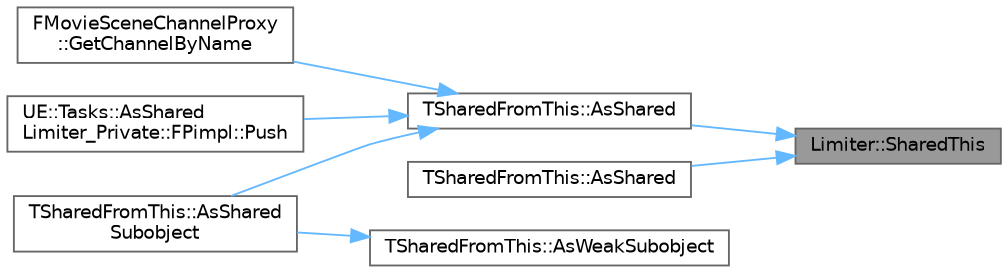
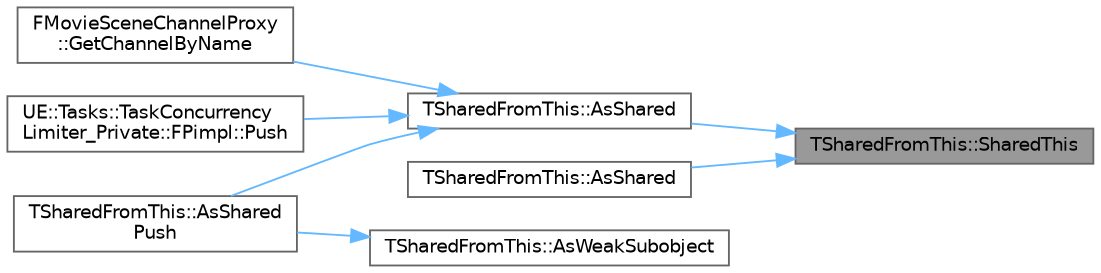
  digraph {
    rankdir=RL
    node [color=grey40 fillcolor=white fontname=Helvetica fontsize=10 shape=box style=filled]
    edge [color=steelblue1 dir=back fontname=Helvetica fontsize=10 labelfontname=Helvetica labelfontsize=10 style=solid]
-   n1 [color=gray40 fillcolor=grey60 fontcolor=black height=0.2 label="Limiter::SharedThis" width=0.4]
+   n1 [color=gray40 fillcolor=grey60 fontcolor=black height=0.2 label="TSharedFromThis::SharedThis" width=0.4]
    n2 [height=0.2 label="TSharedFromThis::AsShared" width=0.4]
    n3 [height=0.2 label="TSharedFromThis::AsShared" width=0.4]
-   n4 [height=0.2 label="TSharedFromThis::AsShared\lSubobject" width=0.4]
+   n4 [height=0.2 label="TSharedFromThis::AsShared\lPush" width=0.4]
    n5 [height=0.2 label="FMovieSceneChannelProxy\l::GetChannelByName" width=0.4]
-   n6 [height=0.2 label="UE::Tasks::AsShared\lLimiter_Private::FPimpl::Push" width=0.4]
+   n6 [height=0.2 label="UE::Tasks::TaskConcurrency\lLimiter_Private::FPimpl::Push" width=0.4]
    n7 [height=0.2 label="TSharedFromThis::AsWeakSubobject" width=0.4]
    n1 -> n2
    n1 -> n3
    n2 -> n4
    n2 -> n5
    n2 -> n6
    n7 -> n4
  }
